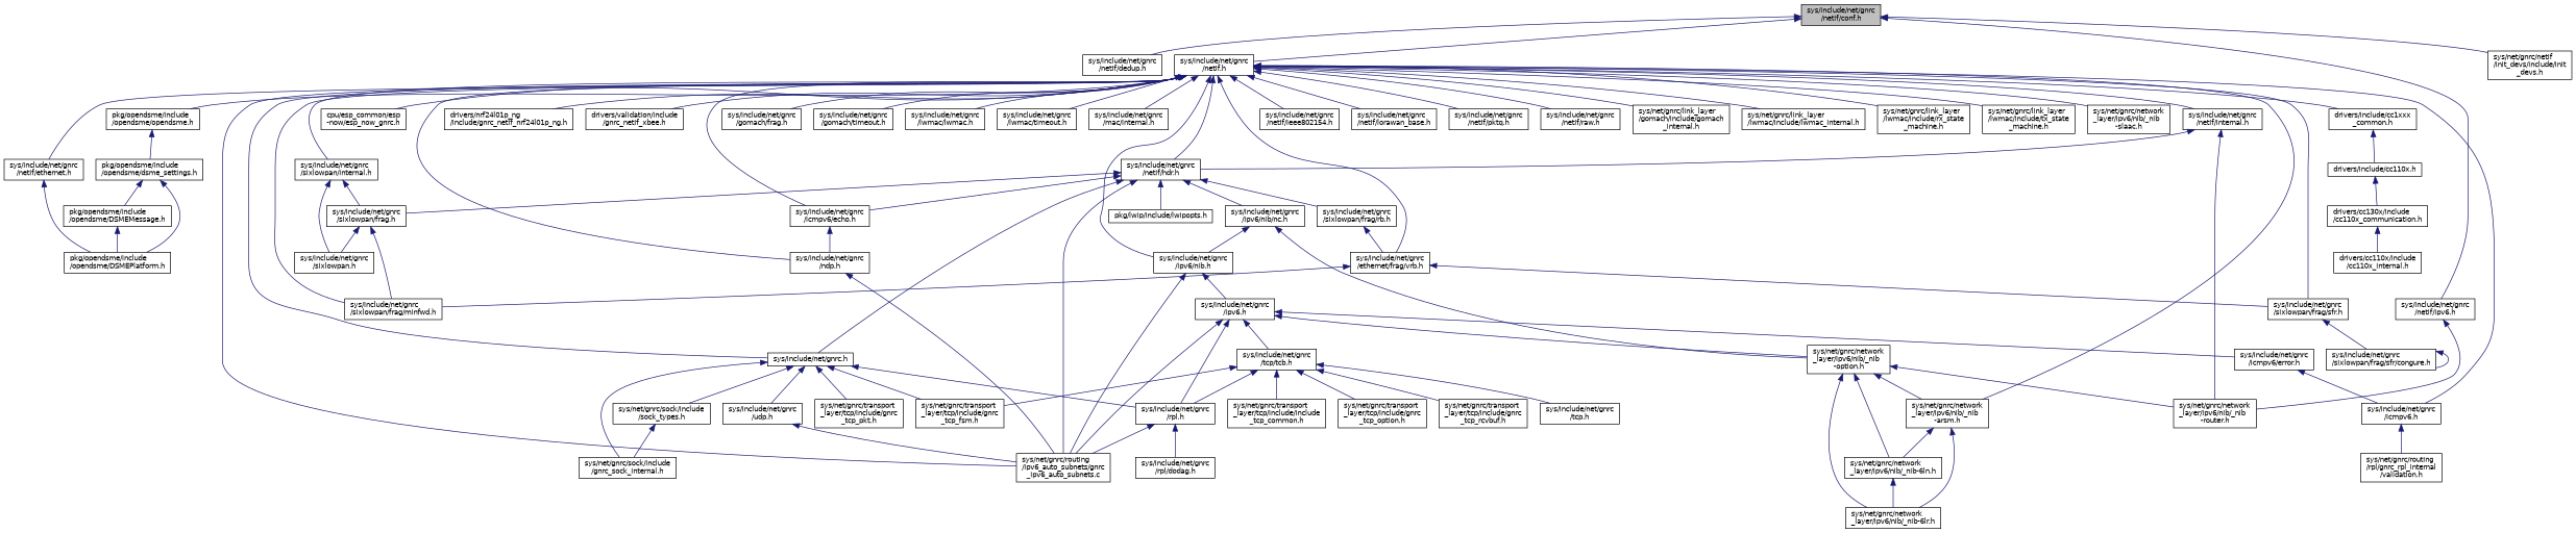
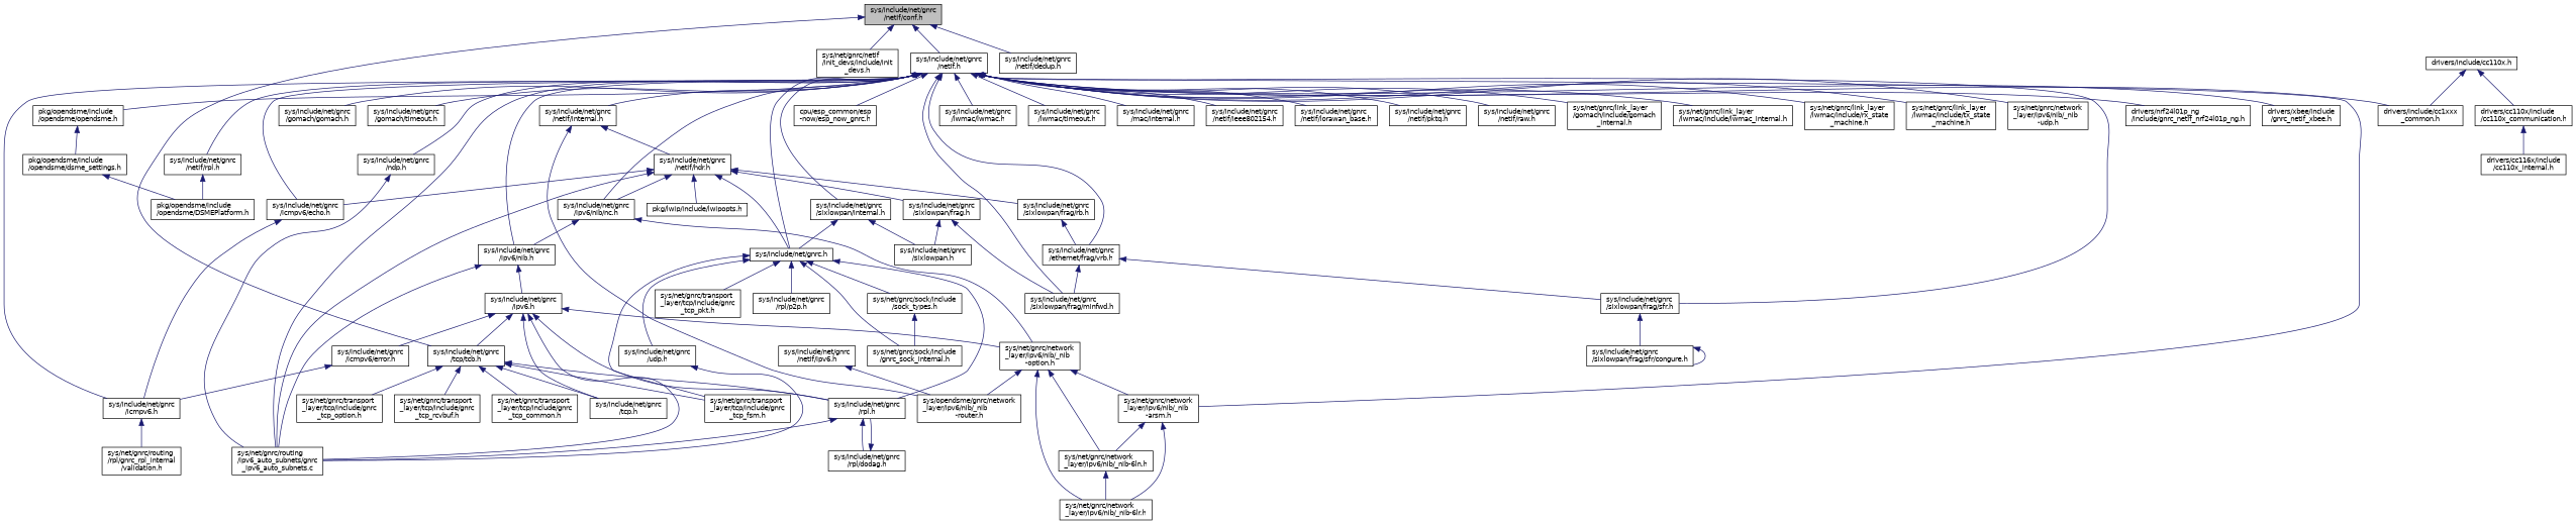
  digraph {
    node [color=black fillcolor=white fontname=Helvetica fontsize=10 shape=record style=filled]
    edge [color=midnightblue dir=back fontname=Helvetica fontsize=10 labelfontname=Helvetica labelfontsize=10 style=solid]
    n1 [fillcolor=grey75 fontcolor=black height=0.2 label="sys/include/net/gnrc\l/netif/conf.h" width=0.4]
    n2 [height=0.2 label="sys/include/net/gnrc\l/netif/dedup.h" width=0.4]
    n3 [height=0.2 label="sys/include/net/gnrc\l/netif/ipv6.h" width=0.4]
    n4 [height=0.2 label="sys/include/net/gnrc\l/netif.h" width=0.4]
    n5 [height=0.2 label="sys/net/gnrc/netif\l/init_devs/include/init\l_devs.h" width=0.4]
-   n6 [height=0.2 label="sys/net/gnrc/network\l_layer/ipv6/nib/_nib\l-router.h" width=0.4]
+   n6 [height=0.2 label="sys/opendsme/gnrc/network\l_layer/ipv6/nib/_nib\l-router.h" width=0.4]
    n7 [height=0.2 label="cpu/esp_common/esp\l-now/esp_now_gnrc.h" width=0.4]
    n8 [height=0.2 label="drivers/include/cc1xxx\l_common.h" width=0.4]
    n9 [height=0.2 label="drivers/nrf24l01p_ng\l/include/gnrc_netif_nrf24l01p_ng.h" width=0.4]
-   n10 [height=0.2 label="drivers/validation/include\l/gnrc_netif_xbee.h" width=0.4]
+   n10 [height=0.2 label="drivers/xbee/include\l/gnrc_netif_xbee.h" width=0.4]
    n11 [height=0.2 label="pkg/opendsme/include\l/opendsme/opendsme.h" width=0.4]
-   n12 [height=0.2 label="sys/include/net/gnrc\l/gomach/frag.h" width=0.4]
+   n12 [height=0.2 label="sys/include/net/gnrc\l/gomach/gomach.h" width=0.4]
    n13 [height=0.2 label="sys/include/net/gnrc\l/gomach/timeout.h" width=0.4]
    n14 [height=0.2 label="sys/include/net/gnrc\l/icmpv6/echo.h" width=0.4]
    n15 [height=0.2 label="sys/include/net/gnrc\l/icmpv6.h" width=0.4]
    n16 [height=0.2 label="sys/include/net/gnrc\l/ipv6/nib.h" width=0.4]
    n17 [height=0.2 label="sys/net/gnrc/routing\l/ipv6_auto_subnets/gnrc\l_ipv6_auto_subnets.c" width=0.4]
    n18 [height=0.2 label="sys/net/gnrc/network\l_layer/ipv6/nib/_nib\l-arsm.h" width=0.4]
    n19 [height=0.2 label="sys/include/net/gnrc\l/lwmac/lwmac.h" width=0.4]
    n20 [height=0.2 label="sys/include/net/gnrc\l/lwmac/timeout.h" width=0.4]
    n21 [height=0.2 label="sys/include/net/gnrc\l/mac/internal.h" width=0.4]
    n22 [height=0.2 label="sys/include/net/gnrc\l/ndp.h" width=0.4]
-   n23 [height=0.2 label="sys/include/net/gnrc\l/netif/ethernet.h" width=0.4]
+   n23 [height=0.2 label="sys/include/net/gnrc\l/netif/rpl.h" width=0.4]
    n24 [height=0.2 label="sys/include/net/gnrc\l/netif/hdr.h" width=0.4]
    n25 [height=0.2 label="sys/include/net/gnrc\l/ethernet/frag/vrb.h" width=0.4]
    n26 [height=0.2 label="sys/include/net/gnrc\l/sixlowpan/frag/minfwd.h" width=0.4]
    n27 [height=0.2 label="sys/include/net/gnrc\l/sixlowpan/frag/sfr.h" width=0.4]
    n28 [height=0.2 label="sys/include/net/gnrc.h" width=0.4]
    n29 [height=0.2 label="sys/include/net/gnrc\l/netif/ieee802154.h" width=0.4]
    n30 [height=0.2 label="sys/include/net/gnrc\l/netif/internal.h" width=0.4]
    n31 [height=0.2 label="sys/include/net/gnrc\l/netif/lorawan_base.h" width=0.4]
    n32 [height=0.2 label="sys/include/net/gnrc\l/netif/pktq.h" width=0.4]
    n33 [height=0.2 label="sys/include/net/gnrc\l/netif/raw.h" width=0.4]
    n34 [height=0.2 label="sys/include/net/gnrc\l/sixlowpan/internal.h" width=0.4]
    n35 [height=0.2 label="sys/net/gnrc/link_layer\l/gomach/include/gomach\l_internal.h" width=0.4]
    n36 [height=0.2 label="sys/net/gnrc/link_layer\l/lwmac/include/lwmac_internal.h" width=0.4]
    n37 [height=0.2 label="sys/net/gnrc/link_layer\l/lwmac/include/rx_state\l_machine.h" width=0.4]
    n38 [height=0.2 label="sys/net/gnrc/link_layer\l/lwmac/include/tx_state\l_machine.h" width=0.4]
-   n39 [height=0.2 label="sys/net/gnrc/network\l_layer/ipv6/nib/_nib\l-slaac.h" width=0.4]
+   n39 [height=0.2 label="sys/net/gnrc/network\l_layer/ipv6/nib/_nib\l-udp.h" width=0.4]
    n40 [height=0.2 label="drivers/include/cc110x.h" width=0.4]
    n41 [height=0.2 label="pkg/opendsme/include\l/opendsme/DSMEPlatform.h" width=0.4]
    n42 [height=0.2 label="pkg/opendsme/include\l/opendsme/dsme_settings.h" width=0.4]
    n43 [height=0.2 label="sys/net/gnrc/routing\l/rpl/gnrc_rpl_internal\l/validation.h" width=0.4]
    n44 [height=0.2 label="sys/include/net/gnrc\l/ipv6.h" width=0.4]
    n45 [height=0.2 label="sys/net/gnrc/network\l_layer/ipv6/nib/_nib-6ln.h" width=0.4]
    n46 [height=0.2 label="sys/net/gnrc/network\l_layer/ipv6/nib/_nib-6lr.h" width=0.4]
    n47 [height=0.2 label="pkg/lwip/include/lwipopts.h" width=0.4]
    n48 [height=0.2 label="sys/include/net/gnrc\l/ipv6/nib/nc.h" width=0.4]
    n49 [height=0.2 label="sys/include/net/gnrc\l/sixlowpan/frag/rb.h" width=0.4]
    n50 [height=0.2 label="sys/include/net/gnrc\l/sixlowpan/frag.h" width=0.4]
    n51 [height=0.2 label="sys/include/net/gnrc\l/sixlowpan/frag/sfr/congure.h" width=0.4]
    n52 [height=0.2 label="sys/include/net/gnrc\l/rpl.h" width=0.4]
    n53 [height=0.2 label="sys/net/gnrc/transport\l_layer/tcp/include/gnrc\l_tcp_fsm.h" width=0.4]
    n54 [height=0.2 label="sys/net/gnrc/transport\l_layer/tcp/include/gnrc\l_tcp_pkt.h" width=0.4]
+   n55 [height=0.2 label="sys/include/net/gnrc\l/rpl/p2p.h" width=0.4]
    n56 [height=0.2 label="sys/include/net/gnrc\l/udp.h" width=0.4]
    n57 [height=0.2 label="sys/net/gnrc/sock/include\l/gnrc_sock_internal.h" width=0.4]
    n58 [height=0.2 label="sys/net/gnrc/sock/include\l/sock_types.h" width=0.4]
    n59 [height=0.2 label="sys/include/net/gnrc\l/sixlowpan.h" width=0.4]
-   n60 [height=0.2 label="drivers/cc130x/include\l/cc110x_communication.h" width=0.4]
-   n61 [height=0.2 label="drivers/cc110x/include\l/cc110x_internal.h" width=0.4]
-   n62 [height=0.2 label="pkg/opendsme/include\l/opendsme/DSMEMessage.h" width=0.4]
+   n60 [height=0.2 label="drivers/cc110x/include\l/cc110x_communication.h" width=0.4]
+   n61 [height=0.2 label="drivers/cc116x/include\l/cc110x_internal.h" width=0.4]
    n63 [height=0.2 label="sys/include/net/gnrc\l/icmpv6/error.h" width=0.4]
    n64 [height=0.2 label="sys/include/net/gnrc\l/tcp/tcb.h" width=0.4]
    n65 [height=0.2 label="sys/include/net/gnrc\l/tcp.h" width=0.4]
    n66 [height=0.2 label="sys/net/gnrc/network\l_layer/ipv6/nib/_nib\l-option.h" width=0.4]
    n67 [height=0.2 label="sys/include/net/gnrc\l/rpl/dodag.h" width=0.4]
-   n68 [height=0.2 label="sys/net/gnrc/transport\l_layer/tcp/include/include\l_tcp_common.h" width=0.4]
+   n68 [height=0.2 label="sys/net/gnrc/transport\l_layer/tcp/include/gnrc\l_tcp_common.h" width=0.4]
    n69 [height=0.2 label="sys/net/gnrc/transport\l_layer/tcp/include/gnrc\l_tcp_option.h" width=0.4]
    n70 [height=0.2 label="sys/net/gnrc/transport\l_layer/tcp/include/gnrc\l_tcp_rcvbuf.h" width=0.4]
    n1 -> n2
-   n1 -> n3
+   n1 -> n64
    n1 -> n4
    n1 -> n5
    n3 -> n6
    n4 -> n7
    n4 -> n8
    n4 -> n9
    n4 -> n10
    n4 -> n11
    n4 -> n12
    n4 -> n13
    n4 -> n14
    n4 -> n15
    n4 -> n16
    n4 -> n17
    n4 -> n18
    n4 -> n19
    n4 -> n20
    n4 -> n21
    n4 -> n22
    n4 -> n23
-   n4 -> n24
+   n4 -> n48
    n4 -> n25
    n4 -> n26
    n4 -> n27
    n4 -> n28
    n4 -> n29
    n4 -> n30
    n4 -> n31
    n4 -> n32
    n4 -> n33
    n4 -> n34
    n4 -> n35
    n4 -> n36
    n4 -> n37
    n4 -> n38
    n4 -> n39
-   n8 -> n40
+   n40 -> n8
    n11 -> n42
-   n14 -> n22
+   n14 -> n15
    n15 -> n43
    n16 -> n17
    n16 -> n44
    n18 -> n45
    n18 -> n46
    n22 -> n17
    n23 -> n41
    n24 -> n14
    n24 -> n17
    n24 -> n28
    n24 -> n47
    n24 -> n48
    n24 -> n49
    n24 -> n50
    n25 -> n26
    n25 -> n27
    n27 -> n51
    n28 -> n52
    n28 -> n53
    n28 -> n54
+   n28 -> n55
    n28 -> n56
    n28 -> n57
    n28 -> n58
    n30 -> n6
    n30 -> n24
-   n34 -> n50
+   n34 -> n28
    n34 -> n59
    n40 -> n60
    n42 -> n41
-   n42 -> n62
    n44 -> n17
    n44 -> n52
    n44 -> n63
    n44 -> n64
+   n44 -> n65
    n44 -> n66
    n45 -> n46
    n48 -> n16
    n48 -> n66
    n49 -> n25
    n50 -> n26
    n50 -> n59
    n51 -> n51
    n52 -> n17
    n52 -> n67
    n56 -> n17
    n58 -> n57
    n60 -> n61
-   n62 -> n41
    n63 -> n15
    n64 -> n52
    n64 -> n53
    n64 -> n65
    n64 -> n68
    n64 -> n69
    n64 -> n70
    n66 -> n6
    n66 -> n18
    n66 -> n45
    n66 -> n46
+   n67 -> n52
  }
